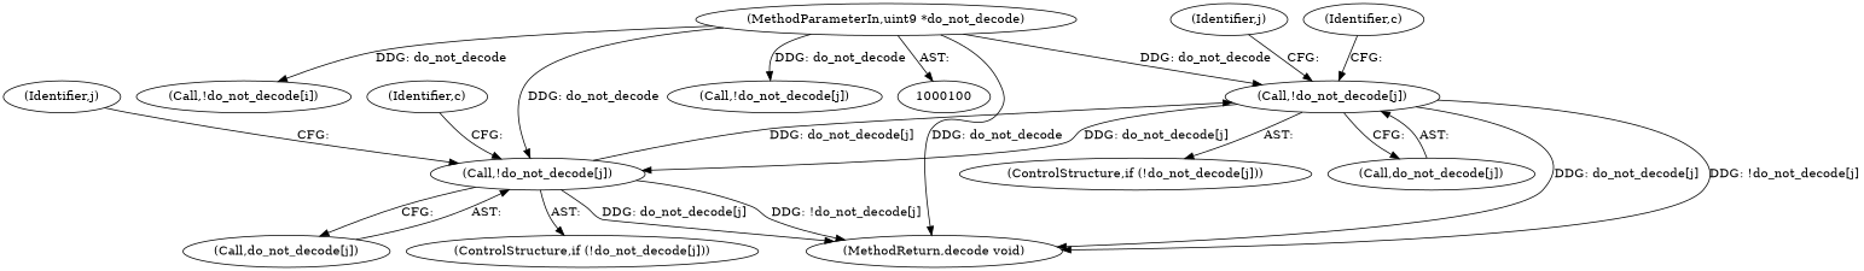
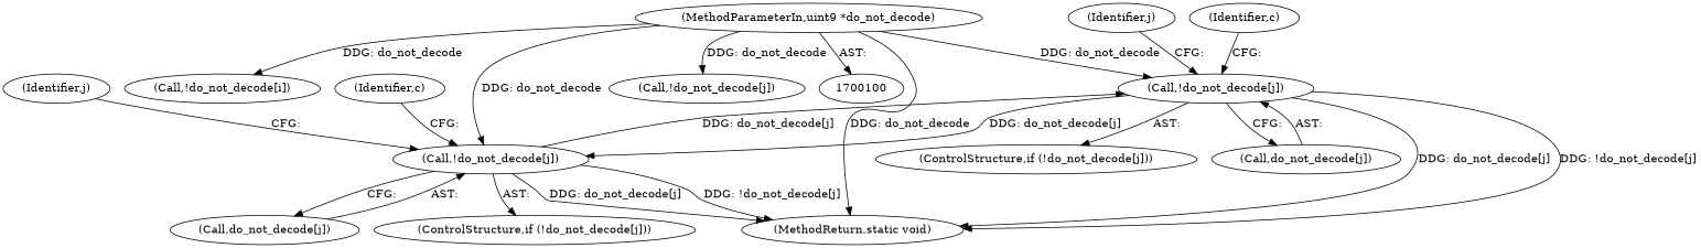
  digraph {
    n1 [label="(Call,!do_not_decode[j])"]
    n2 [label="(Call,!do_not_decode[j])"]
-   n3 [label="(MethodReturn,decode void)"]
+   n3 [label="(MethodReturn,static void)"]
    n4 [label="(Call,do_not_decode[j])"]
    n5 [label="(ControlStructure,if (!do_not_decode[j]))"]
    n6 [label="(ControlStructure,if (!do_not_decode[j]))"]
    n7 [label="(Call,do_not_decode[j])"]
    n8 [label="(MethodParameterIn,uint9 *do_not_decode)"]
    n9 [label="(Call,!do_not_decode[i])"]
    n10 [label="(Call,!do_not_decode[j])"]
-   1000100
+   1000100 [label=1700100]
    n12 [label="(Identifier,j)"]
    n13 [label="(Identifier,j)"]
    n14 [label="(Identifier,c)"]
    n15 [label="(Identifier,c)"]
    n1 -> n2 [label="DDG: do_not_decode[j]"]
    n1 -> n3 [label="DDG: do_not_decode[j]"]
    n1 -> n3 [label="DDG: !do_not_decode[j]"]
    n1 -> n4 [label="CFG: "]
    n1 -> n5 [label="AST: "]
    n2 -> n1 [label="DDG: do_not_decode[j]"]
    n2 -> n3 [label="DDG: !do_not_decode[j]"]
    n2 -> n3 [label="DDG: do_not_decode[j]"]
    n2 -> n6 [label="AST: "]
    n2 -> n7 [label="CFG: "]
    n4 -> n1 [label="AST: "]
    n7 -> n2 [label="AST: "]
    n8 -> n1 [label="DDG: do_not_decode"]
    n8 -> n2 [label="DDG: do_not_decode"]
    n8 -> n3 [label="DDG: do_not_decode"]
    n8 -> n9 [label="DDG: do_not_decode"]
    n8 -> n10 [label="DDG: do_not_decode"]
    n8 -> 1000100 [label="AST: "]
    n12 -> n1 [label="CFG: "]
    n13 -> n2 [label="CFG: "]
    n14 -> n2 [label="CFG: "]
    n15 -> n1 [label="CFG: "]
  }
